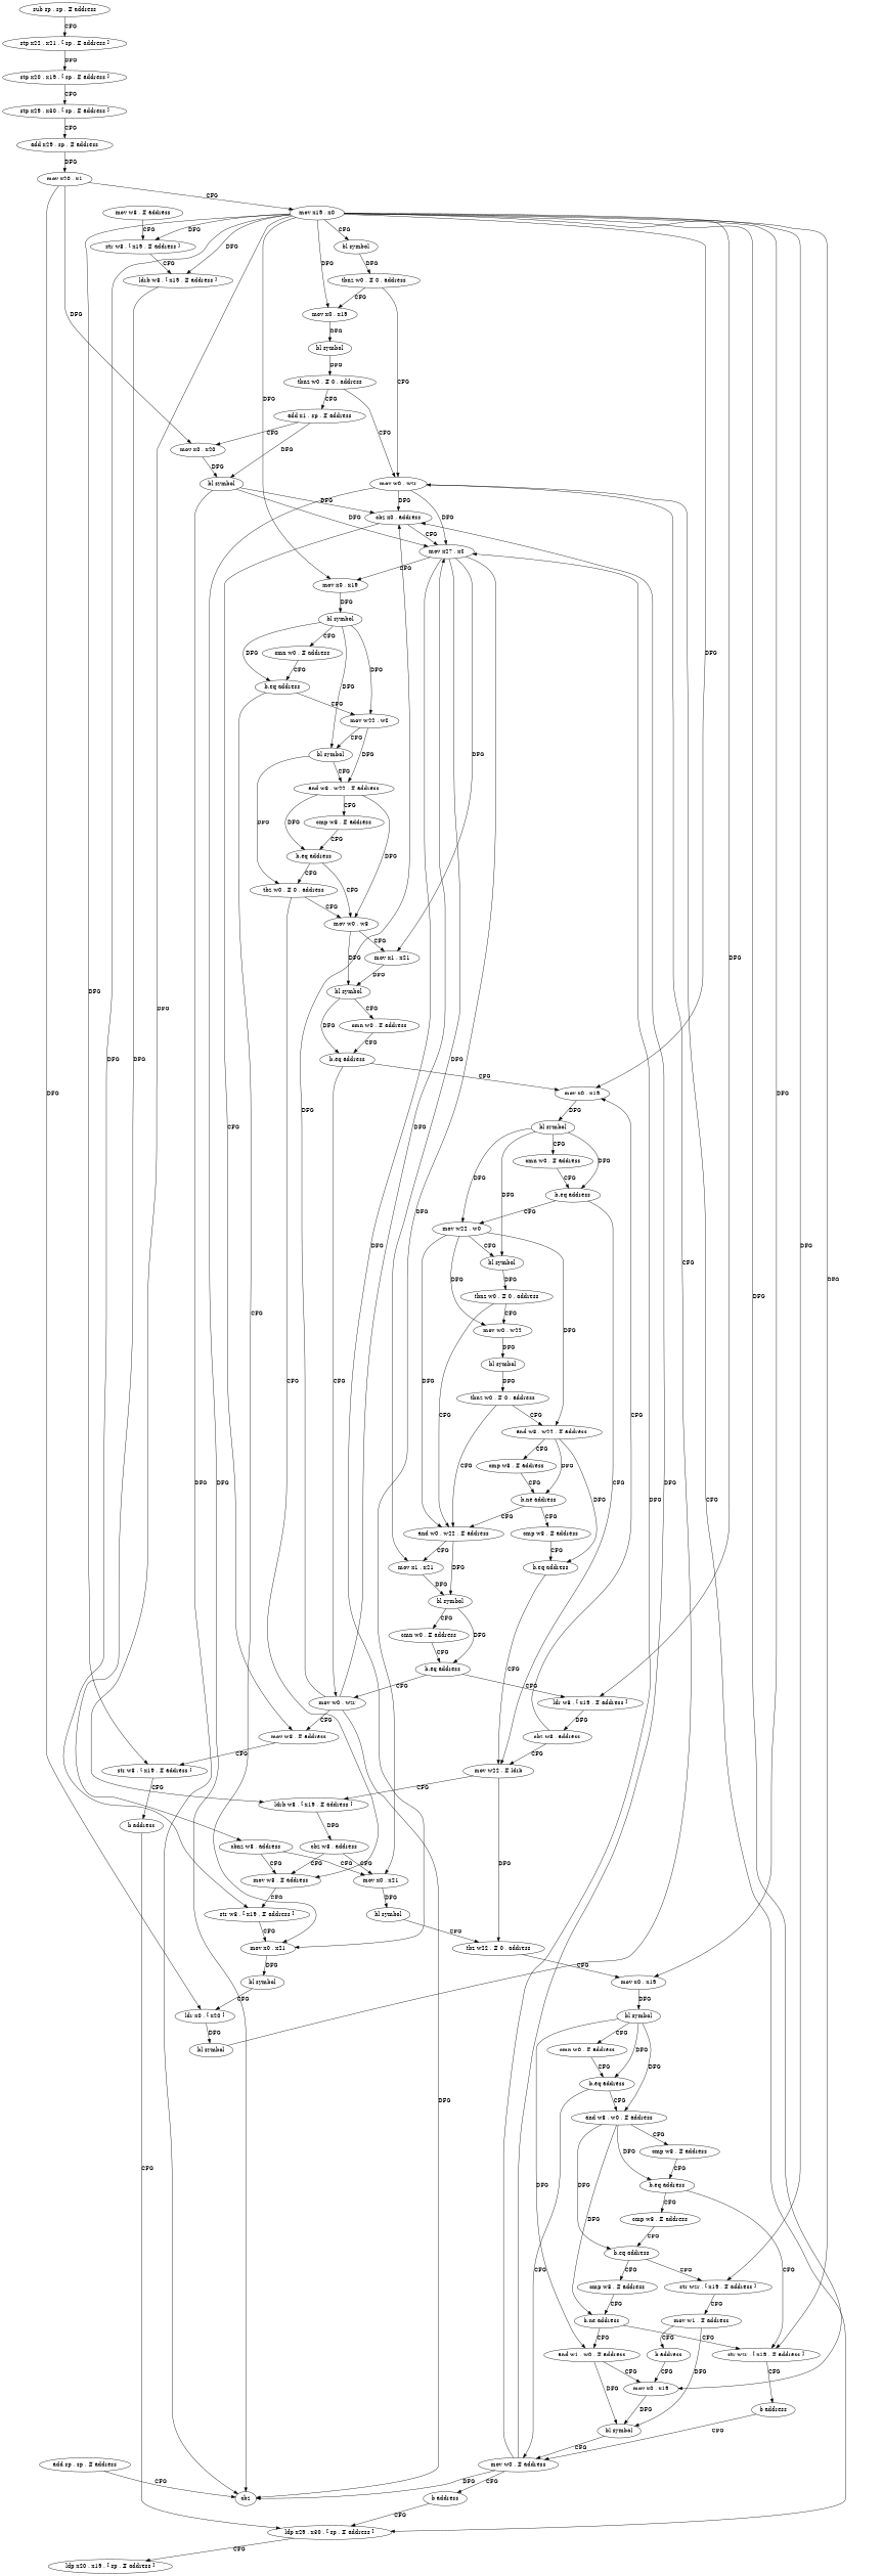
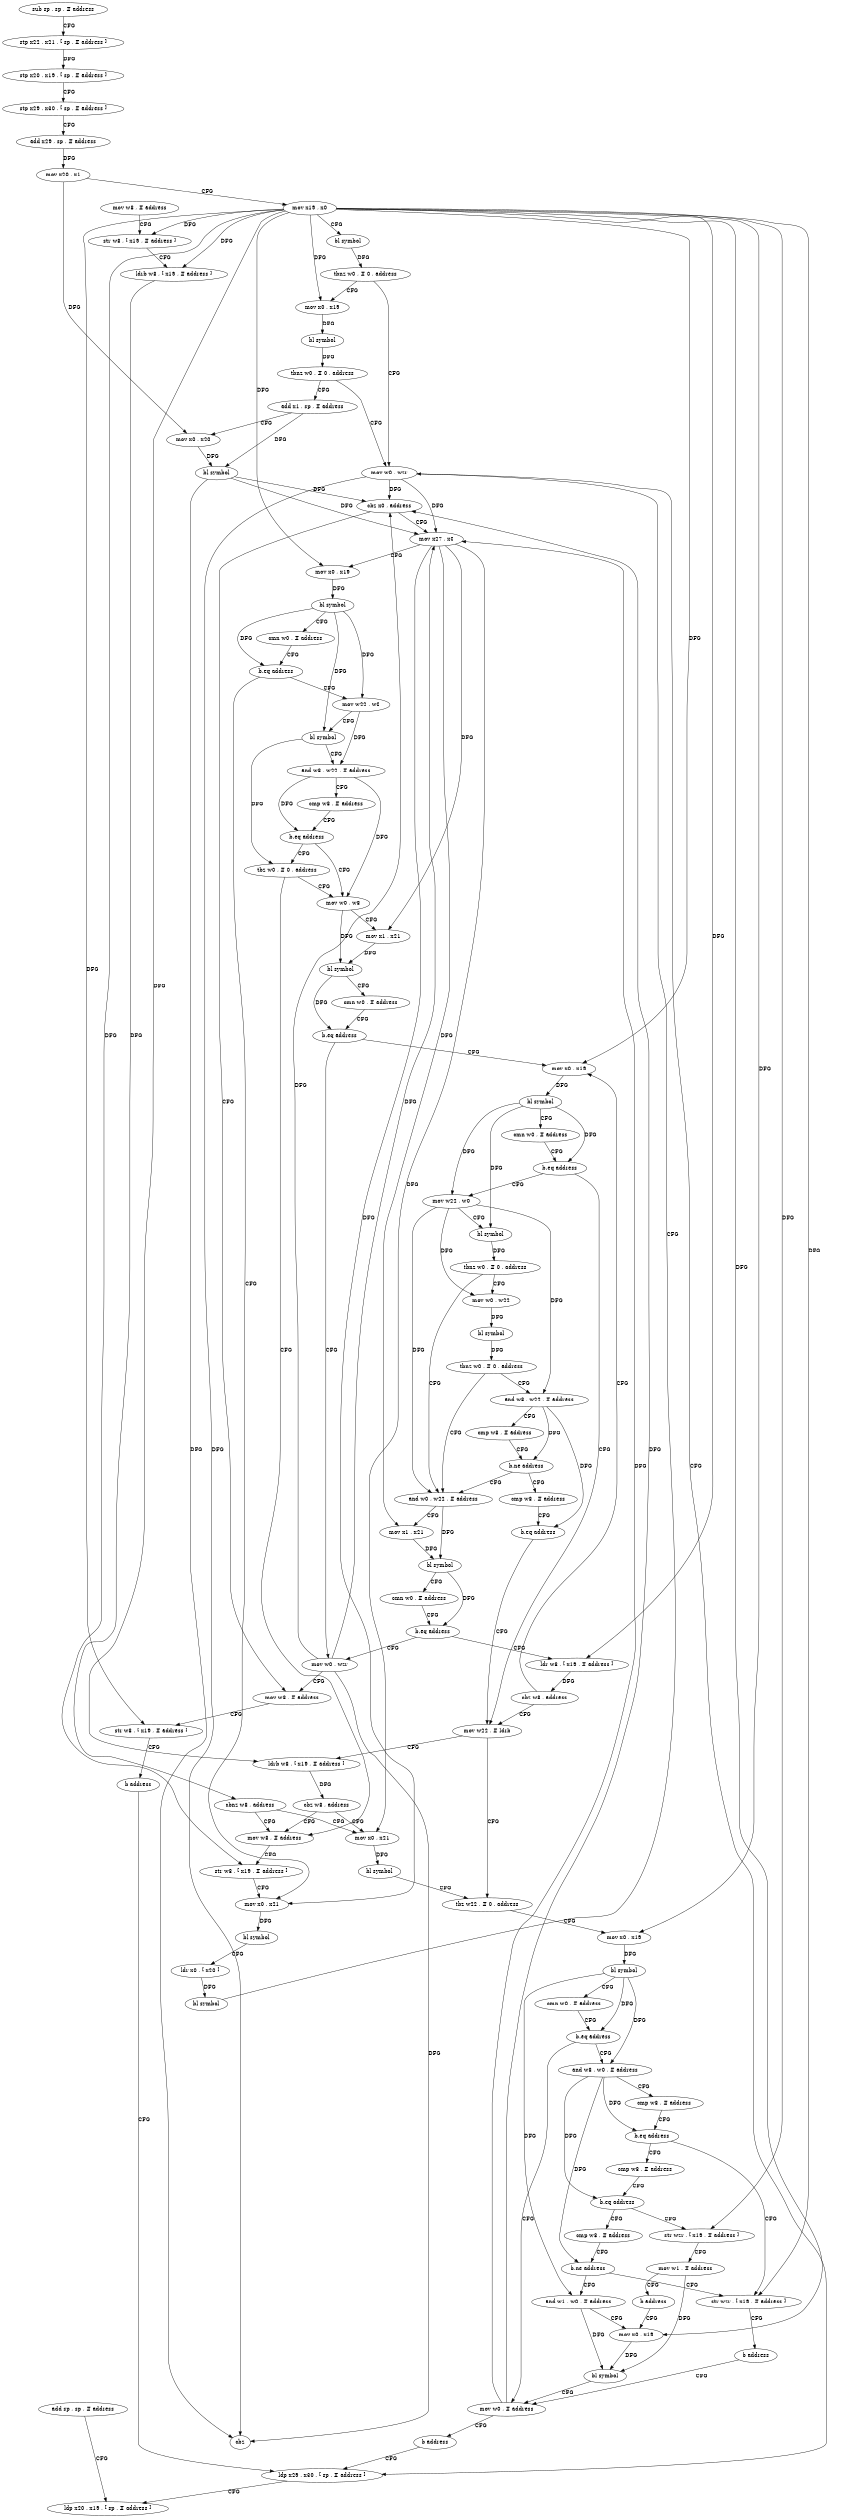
  digraph {
    n1 [label="sub sp , sp , # address"]
    n2 [label="stp x22 , x21 , [ sp , # address ]"]
    n3 [label="stp x20 , x19 , [ sp , # address ]"]
    n4 [label="stp x29 , x30 , [ sp , # address ]"]
    n5 [label="add x29 , sp , # address"]
    n6 [label="mov x20 , x1"]
    n7 [label="mov x19 , x0"]
    n8 [label="mov x0 , x20"]
    n9 [label="ldr x0 , [ x20 ]"]
    n10 [label="bl symbol"]
    n11 [label="mov x0 , x19"]
    n12 [label="str w8 , [ x19 , # address ]"]
    n13 [label="mov x0 , x19"]
    n14 [label="mov x0 , x19"]
    n15 [label="str w8 , [ x19 , # address ]"]
    n16 [label="ldrb w8 , [ x19 , # address ]"]
    n17 [label="mov x0 , x19"]
    n18 [label="ldr w8 , [ x19 , # address ]"]
    n19 [label="str wzr , [ x19 , # address ]"]
    n20 [label="str wzr , [ x19 , # address ]"]
    n21 [label="str w8 , [ x19 , # address ]"]
    n22 [label="ldrb w8 , [ x19 , # address ]"]
    n23 [label="mov x0 , x19"]
    n24 [label="bl symbol"]
    n25 [label="bl symbol"]
    n26 [label="tbnz w0 , # 0 , address"]
    n27 [label="bl symbol"]
    n28 [label="b address"]
    n29 [label="bl symbol"]
    n30 [label="bl symbol"]
    n31 [label="mov x0 , x21"]
    n32 [label="cbz w8 , address"]
    n33 [label="bl symbol"]
    n34 [label="cbz w8 , address"]
    n35 [label="b address"]
    n36 [label="mov w1 , # address"]
    n37 [label="cbnz w8 , address"]
    n38 [label="bl symbol"]
    n39 [label="mov w0 , wzr"]
    n40 [label="ldp x29 , x30 , [ sp , # address ]"]
    n41 [label="cbz x0 , address"]
    n42 [label="mov x27 , x0"]
    n43 [label=cbz]
    n44 [label="ldp x20 , x19 , [ sp , # address ]"]
    n45 [label="mov w8 , # address"]
    n46 [label="mov x1 , x21"]
    n47 [label="mov x0 , x21"]
    n48 [label="mov x1 , x21"]
    n49 [label="tbnz w0 , # 0 , address"]
    n50 [label="add x1 , sp , # address"]
    n51 [label="bl symbol"]
    n52 [label="bl symbol"]
    n53 [label="bl symbol"]
    n54 [label="bl symbol"]
    n55 [label="cmn w0 , # address"]
    n56 [label="b.eq address"]
    n57 [label="mov w22 , w0"]
    n58 [label="bl symbol"]
    n59 [label="and w8 , w22 , # address"]
    n60 [label="tbz w0 , # 0 , address"]
    n61 [label="cmp w8 , # address"]
    n62 [label="b.eq address"]
    n63 [label="mov w0 , w8"]
    n64 [label="add sp , sp , # address"]
    n65 [label="mov w8 , # address"]
    n66 [label="cmn w0 , # address"]
    n67 [label="b.eq address"]
    n68 [label="mov w0 , wzr"]
    n69 [label="cmn w0 , # address"]
    n70 [label="b.eq address"]
    n71 [label="mov w22 , w0"]
    n72 [label="bl symbol"]
    n73 [label="mov w22 , # ldrb"]
    n74 [label="and w0 , w22 , # address"]
    n75 [label="mov w0 , w22"]
    n76 [label="and w8 , w22 , # address"]
    n77 [label="tbnz w0 , # 0 , address"]
    n78 [label="tbz w22 , # 0 , address"]
    n79 [label="bl symbol"]
    n80 [label="cmp w8 , # address"]
    n81 [label="b.ne address"]
    n82 [label="b.eq address"]
    n83 [label="cmn w0 , # address"]
    n84 [label="b.eq address"]
    n85 [label="tbnz w0 , # 0 , address"]
    n86 [label="cmn w0 , # address"]
    n87 [label="b.eq address"]
    n88 [label="and w8 , w0 , # address"]
    n89 [label="and w1 , w0 , # address"]
    n90 [label="cmp w8 , # address"]
    n91 [label="mov w0 , # address"]
    n92 [label="cmp w8 , # address"]
    n93 [label="b.eq address"]
    n94 [label="b.eq address"]
    n95 [label="b.ne address"]
    n96 [label="b address"]
    n97 [label="cmp w8 , # address"]
    n98 [label="cmp w8 , # address"]
    n99 [label="mov w8 , # address"]
    n100 [label="b address"]
    n1 -> n2 [label=CFG]
    n2 -> n3 [label=DFG]
    n3 -> n4 [label=CFG]
    n4 -> n5 [label=CFG]
    n5 -> n6 [label=DFG]
    n6 -> n7 [label=CFG]
    n6 -> n8 [label=DFG]
-   n6 -> n9 [label=DFG]
    n7 -> n10 [label=CFG]
    n7 -> n11 [label=DFG]
    n7 -> n12 [label=DFG]
    n7 -> n13 [label=DFG]
    n7 -> n14 [label=DFG]
    n7 -> n15 [label=DFG]
    n7 -> n16 [label=DFG]
    n7 -> n17 [label=DFG]
    n7 -> n18 [label=DFG]
    n7 -> n19 [label=DFG]
    n7 -> n20 [label=DFG]
    n7 -> n21 [label=DFG]
    n7 -> n22 [label=DFG]
    n7 -> n23 [label=DFG]
    n8 -> n24 [label=DFG]
    n9 -> n25 [label=DFG]
    n10 -> n26 [label=DFG]
    n11 -> n27 [label=DFG]
    n12 -> n28 [label=CFG]
    n13 -> n29 [label=DFG]
    n14 -> n30 [label=DFG]
    n15 -> n31 [label=CFG]
    n16 -> n32 [label=DFG]
    n17 -> n33 [label=DFG]
    n18 -> n34 [label=DFG]
    n19 -> n35 [label=CFG]
    n20 -> n36 [label=CFG]
    n21 -> n22 [label=CFG]
    n22 -> n37 [label=DFG]
    n23 -> n38 [label=DFG]
    n24 -> n41 [label=DFG]
    n24 -> n42 [label=DFG]
    n24 -> n43 [label=DFG]
    n25 -> n39 [label=CFG]
    n26 -> n11 [label=CFG]
    n26 -> n39 [label=CFG]
    n27 -> n49 [label=DFG]
    n28 -> n40 [label=CFG]
    n29 -> n55 [label=CFG]
    n29 -> n56 [label=DFG]
    n29 -> n57 [label=DFG]
    n29 -> n58 [label=DFG]
    n30 -> n69 [label=CFG]
    n30 -> n70 [label=DFG]
    n30 -> n71 [label=DFG]
    n30 -> n72 [label=DFG]
    n31 -> n51 [label=DFG]
    n32 -> n47 [label=CFG]
    n32 -> n65 [label=CFG]
    n33 -> n86 [label=CFG]
    n33 -> n87 [label=DFG]
    n33 -> n88 [label=DFG]
    n33 -> n89 [label=DFG]
    n34 -> n14 [label=CFG]
    n34 -> n73 [label=CFG]
    n35 -> n91 [label=CFG]
    n36 -> n38 [label=DFG]
    n36 -> n100 [label=CFG]
    n37 -> n47 [label=CFG]
    n37 -> n65 [label=CFG]
    n38 -> n91 [label=CFG]
    n39 -> n40 [label=CFG]
    n39 -> n41 [label=DFG]
    n39 -> n42 [label=DFG]
    n39 -> n43 [label=DFG]
    n40 -> n44 [label=CFG]
    n41 -> n42 [label=CFG]
    n41 -> n45 [label=CFG]
    n42 -> n13 [label=CFG]
    n42 -> n31 [label=DFG]
    n42 -> n46 [label=DFG]
    n42 -> n47 [label=DFG]
    n42 -> n48 [label=DFG]
    n45 -> n12 [label=CFG]
    n46 -> n52 [label=DFG]
    n47 -> n53 [label=DFG]
    n48 -> n54 [label=DFG]
    n49 -> n39 [label=CFG]
    n49 -> n50 [label=CFG]
    n50 -> n8 [label=CFG]
    n50 -> n24 [label=DFG]
    n51 -> n9 [label=CFG]
    n52 -> n66 [label=CFG]
    n52 -> n67 [label=DFG]
    n53 -> n78 [label=CFG]
    n54 -> n83 [label=CFG]
    n54 -> n84 [label=DFG]
    n55 -> n56 [label=CFG]
    n56 -> n31 [label=CFG]
    n56 -> n57 [label=CFG]
    n57 -> n58 [label=CFG]
    n57 -> n59 [label=DFG]
    n58 -> n59 [label=CFG]
    n58 -> n60 [label=DFG]
    n59 -> n61 [label=CFG]
    n59 -> n62 [label=DFG]
    n59 -> n63 [label=DFG]
    n60 -> n63 [label=CFG]
    n60 -> n65 [label=CFG]
    n61 -> n62 [label=CFG]
    n62 -> n60 [label=CFG]
    n62 -> n63 [label=CFG]
    n63 -> n46 [label=CFG]
    n63 -> n52 [label=DFG]
-   n64 -> n43 [label=CFG]
+   n64 -> n44 [label=CFG]
    n65 -> n15 [label=CFG]
    n66 -> n67 [label=CFG]
    n67 -> n14 [label=CFG]
    n67 -> n68 [label=CFG]
    n68 -> n41 [label=DFG]
    n68 -> n42 [label=DFG]
    n68 -> n43 [label=DFG]
    n68 -> n45 [label=CFG]
    n69 -> n70 [label=CFG]
    n70 -> n71 [label=CFG]
    n70 -> n73 [label=CFG]
    n71 -> n72 [label=CFG]
    n71 -> n74 [label=DFG]
    n71 -> n75 [label=DFG]
    n71 -> n76 [label=DFG]
    n72 -> n77 [label=DFG]
    n73 -> n16 [label=CFG]
-   n73 -> n78 [label=DFG]
+   n73 -> n78 [label=CFG]
    n74 -> n48 [label=CFG]
    n74 -> n54 [label=DFG]
    n75 -> n79 [label=DFG]
    n76 -> n80 [label=CFG]
    n76 -> n81 [label=DFG]
    n76 -> n82 [label=DFG]
    n77 -> n74 [label=CFG]
    n77 -> n75 [label=CFG]
    n78 -> n17 [label=CFG]
    n79 -> n85 [label=DFG]
    n80 -> n81 [label=CFG]
    n81 -> n74 [label=CFG]
    n81 -> n90 [label=CFG]
    n82 -> n73 [label=CFG]
    n83 -> n84 [label=CFG]
    n84 -> n18 [label=CFG]
    n84 -> n68 [label=CFG]
    n85 -> n74 [label=CFG]
    n85 -> n76 [label=CFG]
    n86 -> n87 [label=CFG]
    n87 -> n88 [label=CFG]
    n87 -> n91 [label=CFG]
    n88 -> n92 [label=CFG]
    n88 -> n93 [label=DFG]
    n88 -> n94 [label=DFG]
    n88 -> n95 [label=DFG]
    n89 -> n23 [label=CFG]
    n89 -> n38 [label=DFG]
    n90 -> n82 [label=CFG]
    n91 -> n41 [label=DFG]
    n91 -> n42 [label=DFG]
-   n91 -> n43 [label=DFG]
    n91 -> n96 [label=CFG]
    n92 -> n93 [label=CFG]
    n93 -> n19 [label=CFG]
    n93 -> n97 [label=CFG]
    n94 -> n20 [label=CFG]
    n94 -> n98 [label=CFG]
    n95 -> n19 [label=CFG]
    n95 -> n89 [label=CFG]
    n96 -> n40 [label=CFG]
    n97 -> n94 [label=CFG]
    n98 -> n95 [label=CFG]
    n99 -> n21 [label=CFG]
    n100 -> n23 [label=CFG]
  }
